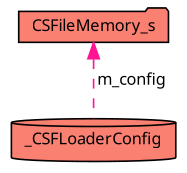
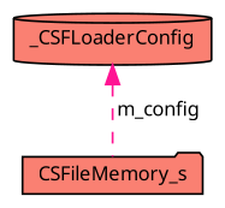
  digraph {
    fontname="Noto Sans"
    node [color=black fillcolor=salmon fontname="Noto Sans" fontsize=10 style=filled]
    n1 [fontcolor=black height=0.2 label=CSFileMemory_s shape=folder width=0.4]
    n2 [height=0.2 label=_CSFLoaderConfig shape=cylinder width=0.4]
-   n1 -> n2 [color=deeppink dir=back fontname="Noto Sans" fontsize=10 label=" m_config" labelfontname=Helvetica labelfontsize=10 style=dashed]
+   n2 -> n1 [color=deeppink dir=back fontname="Noto Sans" fontsize=10 label=" m_config" labelfontname=Helvetica labelfontsize=10 style=dashed]
  }
